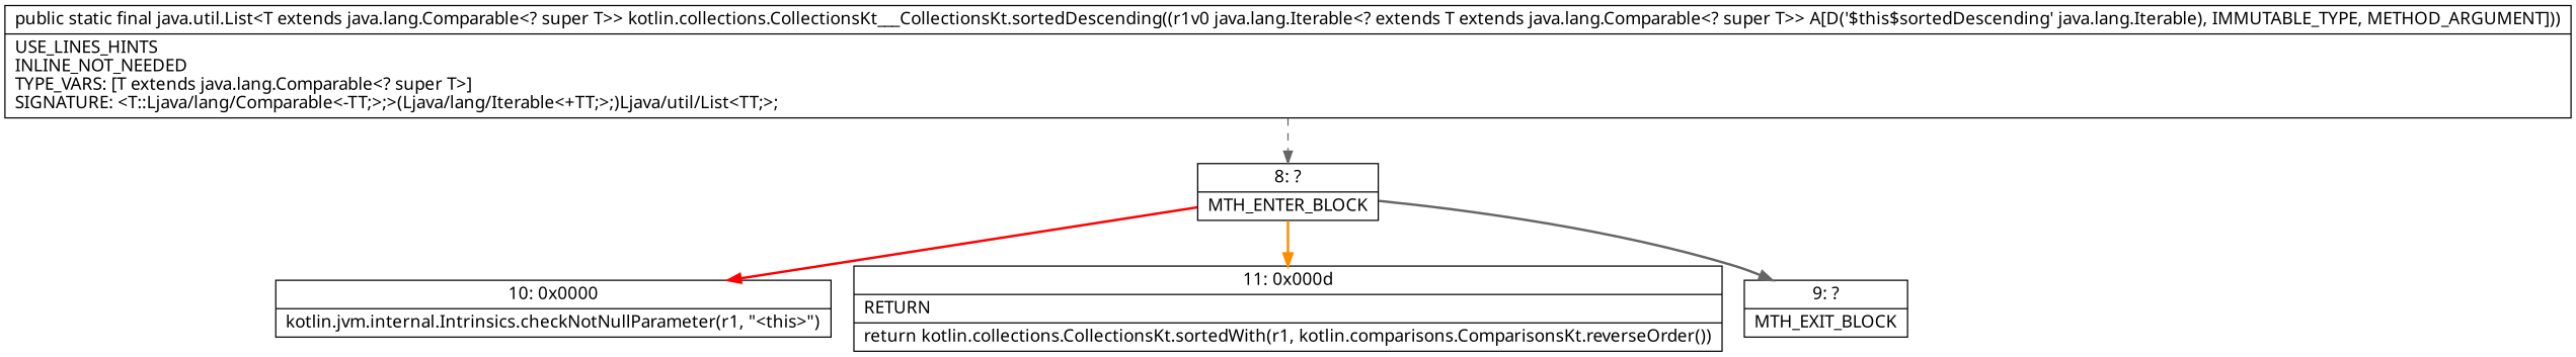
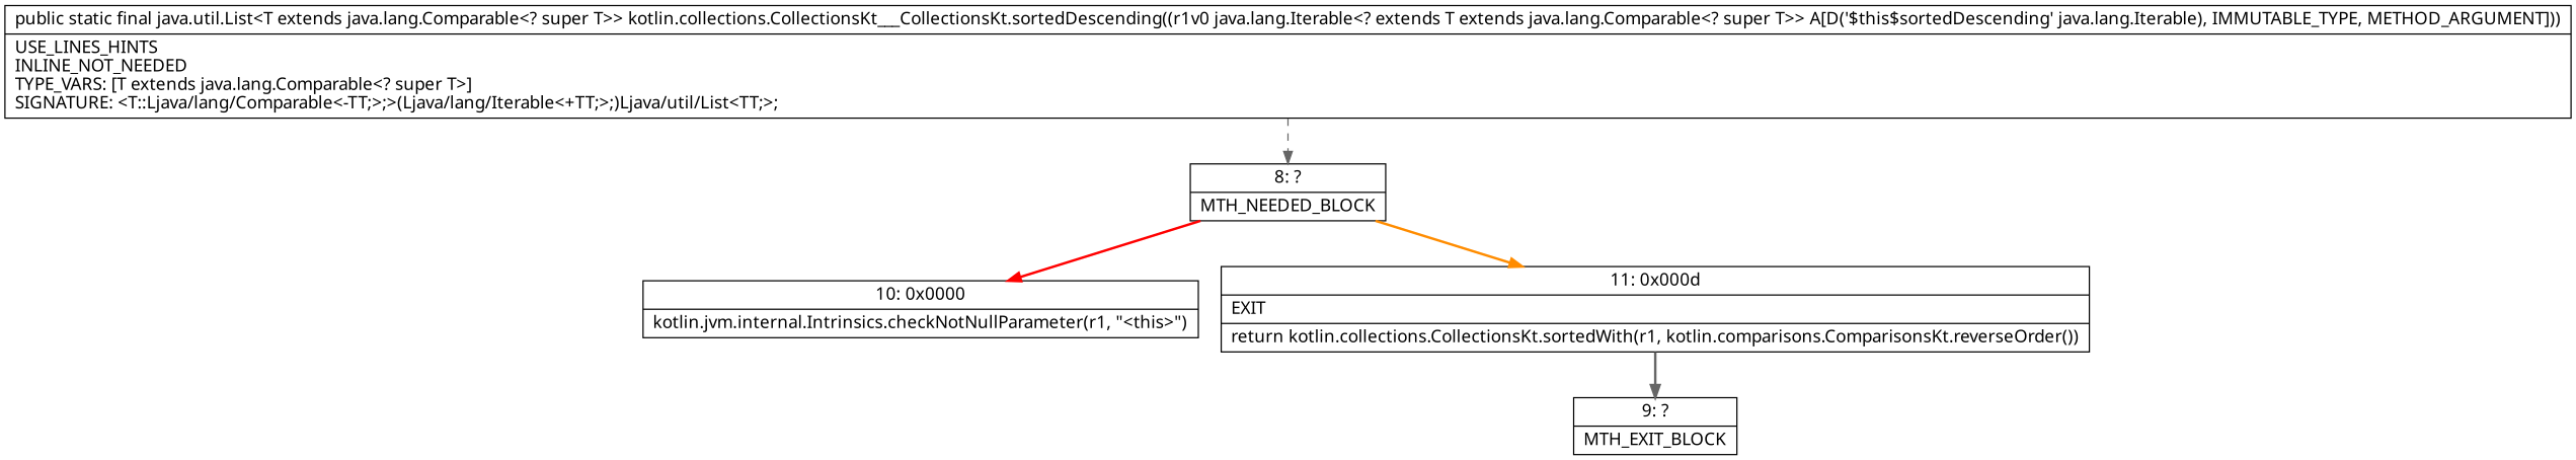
  digraph {
    fontname="Noto Sans"
    node [fontname="Noto Sans" shape=record]
    edge [color=gray40 fontname="Noto Sans" style=bold]
-   n1 [label="{8\:\ ?|MTH_ENTER_BLOCK\l}"]
+   n1 [label="{8\:\ ?|MTH_NEEDED_BLOCK\l}"]
    n2 [label="{10\:\ 0x0000|kotlin.jvm.internal.Intrinsics.checkNotNullParameter(r1, \"\<this\>\")\l}"]
-   n3 [label="{11\:\ 0x000d|RETURN\l|return kotlin.collections.CollectionsKt.sortedWith(r1, kotlin.comparisons.ComparisonsKt.reverseOrder())\l}"]
+   n3 [label="{11\:\ 0x000d|EXIT\l|return kotlin.collections.CollectionsKt.sortedWith(r1, kotlin.comparisons.ComparisonsKt.reverseOrder())\l}"]
    n4 [label="{9\:\ ?|MTH_EXIT_BLOCK\l}"]
    n5 [label="{public static final java.util.List\<T extends java.lang.Comparable\<? super T\>\> kotlin.collections.CollectionsKt___CollectionsKt.sortedDescending((r1v0 java.lang.Iterable\<? extends T extends java.lang.Comparable\<? super T\>\> A[D('$this$sortedDescending' java.lang.Iterable), IMMUTABLE_TYPE, METHOD_ARGUMENT]))  | USE_LINES_HINTS\lINLINE_NOT_NEEDED\lTYPE_VARS: [T extends java.lang.Comparable\<? super T\>]\lSIGNATURE: \<T::Ljava\/lang\/Comparable\<\-TT;\>;\>(Ljava\/lang\/Iterable\<+TT;\>;)Ljava\/util\/List\<TT;\>;\l}"]
    n1 -> n2 [color=red]
    n1 -> n3 [color=darkorange]
-   n1 -> n4
+   n3 -> n4
    n5 -> n1 [style=dashed]
  }
